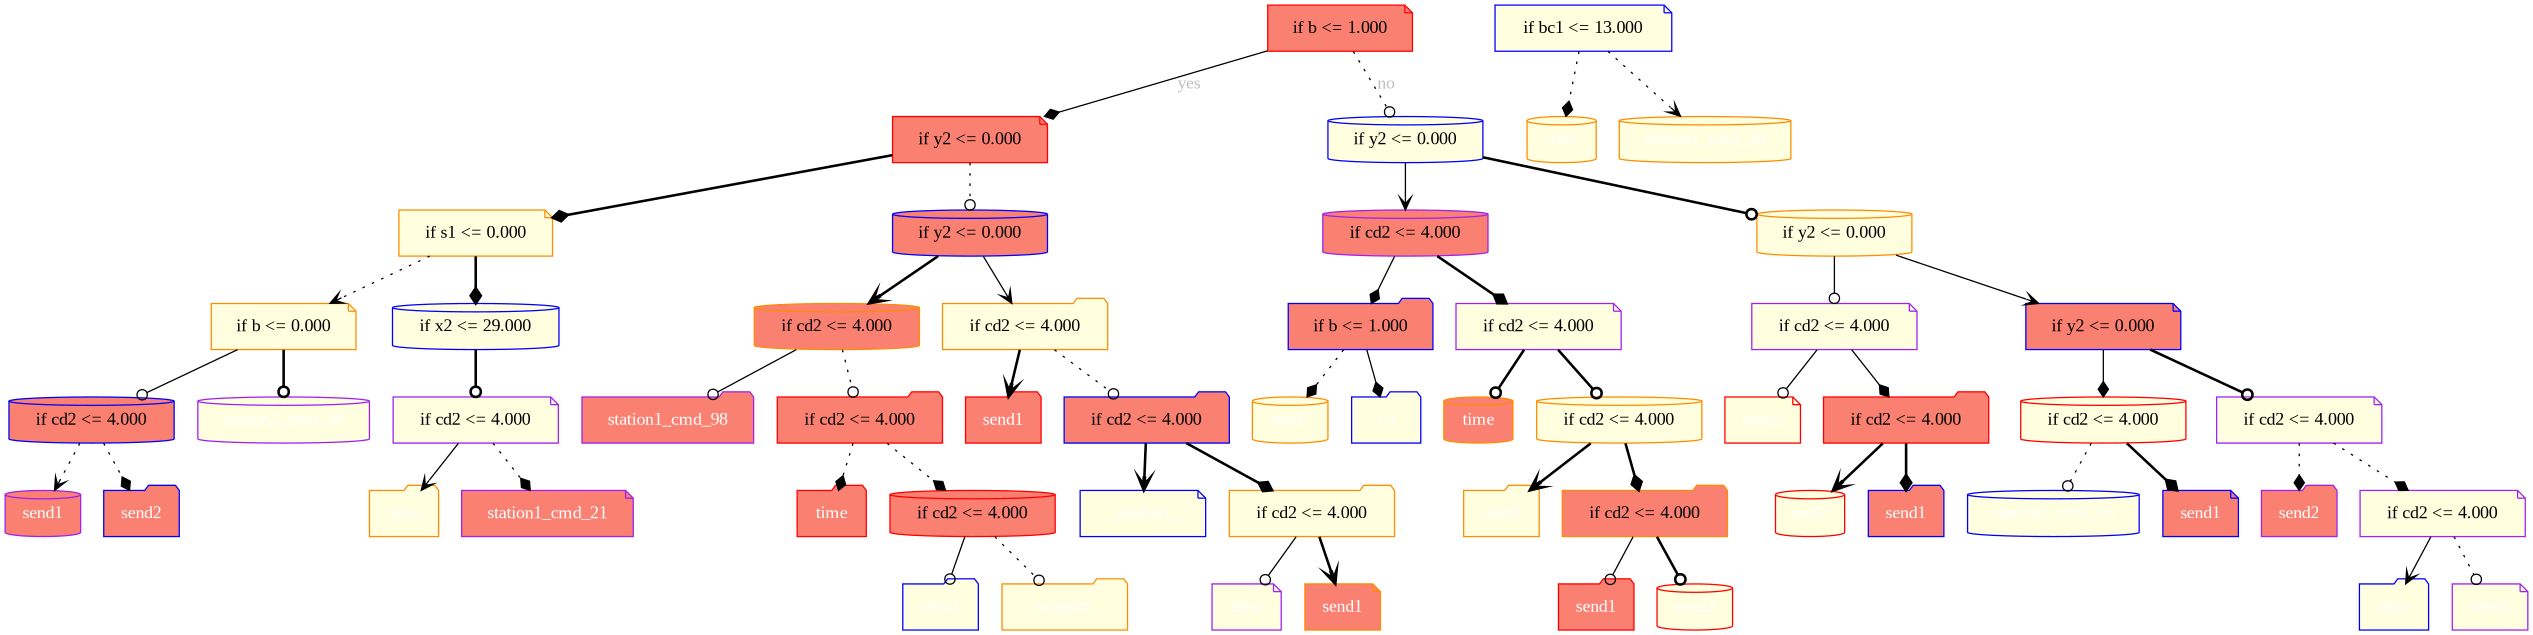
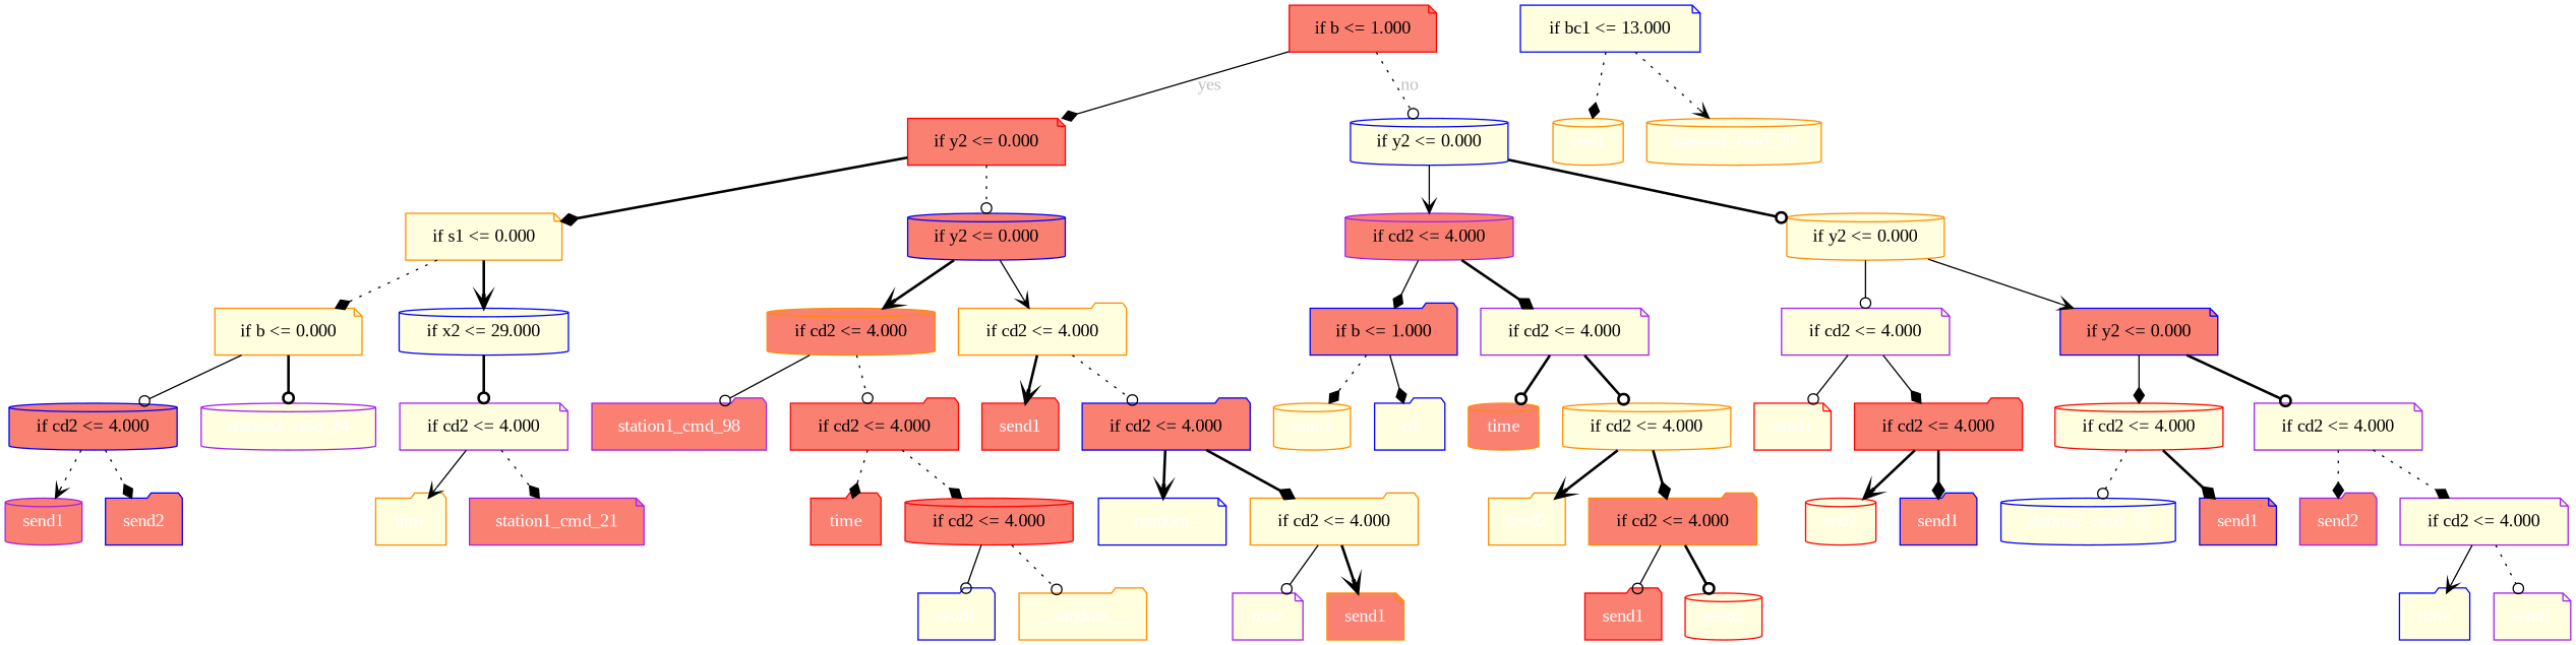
  digraph {
    fontname="Liberation Serif"
    node [color=blue fillcolor=lightyellow fontname="Liberation Serif" shape=folder style="filled, rounded" fontcolor=white]
    edge [arrowhead=odot fontcolor=gray fontname="Liberation Serif" style=bold]
    n1 [color=red fillcolor=salmon height=0.5 label="if b <= 1.000" shape=note width=1.5694 fontcolor=""]
    n2 [color=red fillcolor=salmon height=0.5 label="if y2 <= 0.000" shape=note width=1.6806 fontcolor=""]
    n3 [height=0.5 label="if y2 <= 0.000" shape=cylinder width=1.6806 fontcolor=""]
    n4 [color=darkorange height=0.5 label="if s1 <= 0.000" shape=note width=1.6667 fontcolor=""]
    n5 [fillcolor=salmon height=0.5 label="if y2 <= 0.000" shape=cylinder width=1.6806 fontcolor=""]
    n6 [color=purple fillcolor=salmon height=0.5 label="if cd2 <= 4.000" shape=cylinder width=1.7917 fontcolor=""]
    n7 [color=darkorange height=0.5 label="if y2 <= 0.000" shape=cylinder width=1.6806 fontcolor=""]
    n8 [color=darkorange height=0.5 label="if b <= 0.000" shape=note width=1.5694 fontcolor=""]
    n9 [height=0.5 label="if x2 <= 29.000" shape=cylinder width=1.8056 fontcolor=""]
    n10 [color=darkorange fillcolor=salmon height=0.5 label="if cd2 <= 4.000" shape=cylinder width=1.7917 fontcolor=""]
    n11 [color=darkorange height=0.5 label="if cd2 <= 4.000" width=1.7917 fontcolor=""]
    n12 [fillcolor=salmon height=0.5 label="if b <= 1.000" width=1.5694 fontcolor=""]
    n13 [color=purple height=0.5 label="if cd2 <= 4.000" shape=note width=1.7917 fontcolor=""]
    n14 [color=purple height=0.5 label="if cd2 <= 4.000" shape=note width=1.7917 fontcolor=""]
    n15 [fillcolor=salmon height=0.5 label="if y2 <= 0.000" shape=note width=1.6806 fontcolor=""]
    n16 [fillcolor=salmon height=0.5 label="if cd2 <= 4.000" shape=cylinder width=1.7917 fontcolor=""]
    n17 [color=purple height=0.5 label=station2_cmd_34 shape=cylinder width=1.8611]
    n18 [color=purple height=0.5 label="if cd2 <= 4.000" shape=note width=1.7917 fontcolor=""]
    n19 [color=purple fillcolor=salmon height=0.5 label=station1_cmd_98 width=1.8611]
    n20 [color=red fillcolor=salmon height=0.5 label="if cd2 <= 4.000" width=1.7917 fontcolor=""]
    n21 [color=red fillcolor=salmon height=0.5 label=send1 width=0.81944]
    n22 [fillcolor=salmon height=0.5 label="if cd2 <= 4.000" width=1.7917 fontcolor=""]
    n23 [color=purple fillcolor=salmon height=0.5 label=send1 shape=cylinder width=0.81944]
    n24 [fillcolor=salmon height=0.5 label=send2 width=0.81944]
    n25 [color=darkorange height=0.5 label=time width=0.75]
    n26 [color=purple fillcolor=salmon height=0.5 label=station1_cmd_21 shape=note width=1.8611]
    n27 [height=0.5 label="if bc1 <= 13.000" shape=note width=1.9167 fontcolor=""]
    n28 [color=darkorange height=0.5 label=end1 shape=cylinder width=0.75]
    n29 [color=darkorange height=0.5 label=station1_cmd_20 shape=cylinder width=1.8611]
    n30 [color=red fillcolor=salmon height=0.5 label=time width=0.75]
    n31 [color=red fillcolor=salmon height=0.5 label="if cd2 <= 4.000" shape=cylinder width=1.7917 fontcolor=""]
    n32 [height=0.5 label=__random__ shape=note width=1.3611]
    n33 [color=darkorange height=0.5 label="if cd2 <= 4.000" width=1.7917 fontcolor=""]
    n34 [height=0.5 label=send1 width=0.81944]
    n35 [color=darkorange height=0.5 label=__random__ width=1.3611]
    n36 [color=purple height=0.5 label=time shape=note width=0.75]
    n37 [color=darkorange fillcolor=salmon height=0.5 label=send1 shape=note width=0.81944]
    n38 [color=darkorange height=0.5 label=send1 shape=cylinder width=0.81944]
    n39 [height=0.5 label=cd width=0.75]
    n40 [color=darkorange fillcolor=salmon height=0.5 label=time shape=cylinder width=0.75]
    n41 [color=darkorange height=0.5 label="if cd2 <= 4.000" shape=cylinder width=1.7917 fontcolor=""]
    n42 [color=red height=0.5 label=send1 shape=note width=0.81944]
    n43 [color=red fillcolor=salmon height=0.5 label="if cd2 <= 4.000" width=1.7917 fontcolor=""]
    n44 [color=red height=0.5 label="if cd2 <= 4.000" shape=cylinder width=1.7917 fontcolor=""]
    n45 [color=purple height=0.5 label="if cd2 <= 4.000" shape=note width=1.7917 fontcolor=""]
    n46 [color=darkorange height=0.5 label=send2 width=0.81944]
    n47 [color=darkorange fillcolor=salmon height=0.5 label="if cd2 <= 4.000" width=1.7917 fontcolor=""]
    n48 [color=red fillcolor=salmon height=0.5 label=send1 width=0.81944]
    n49 [color=red height=0.5 label=send2 shape=cylinder width=0.81944]
    n50 [color=red height=0.5 label=end2 shape=cylinder width=0.75]
    n51 [fillcolor=salmon height=0.5 label=send1 width=0.81944]
    n52 [height=0.5 label=station2_cmd_33 shape=cylinder width=1.8611]
    n53 [fillcolor=salmon height=0.5 label=send1 shape=note width=0.81944]
    n54 [color=purple fillcolor=salmon height=0.5 label=send2 width=0.81944]
    n55 [color=purple height=0.5 label="if cd2 <= 4.000" shape=note width=1.7917 fontcolor=""]
    n56 [height=0.5 label=time width=0.75]
    n57 [color=purple height=0.5 label=send1 shape=note width=0.81944]
    n1 -> n2 [arrowhead=diamond label=yes style=solid]
    n1 -> n3 [label=no style=dotted]
    n2 -> n4 [arrowhead=diamond]
    n2 -> n5 [style=dotted]
    n3 -> n6 [arrowhead=vee style=solid]
    n3 -> n7
-   n4 -> n8 [arrowhead=vee style=dotted]
-   n4 -> n9 [arrowhead=diamond]
+   n4 -> n8 [arrowhead=diamond style=dotted]
+   n4 -> n9 [arrowhead=vee]
    n5 -> n10 [arrowhead=vee]
    n5 -> n11 [arrowhead=vee style=solid]
    n6 -> n12 [arrowhead=diamond style=solid]
    n6 -> n13 [arrowhead=diamond]
    n7 -> n14 [style=solid]
    n7 -> n15 [arrowhead=vee style=solid]
    n8 -> n16 [style=solid]
    n8 -> n17
    n9 -> n18
    n10 -> n19 [style=solid]
    n10 -> n20 [style=dotted]
    n11 -> n21 [arrowhead=vee]
    n11 -> n22 [style=dotted]
    n12 -> n38 [arrowhead=diamond style=dotted]
    n12 -> n39 [arrowhead=diamond style=solid]
    n13 -> n40
    n13 -> n41
    n14 -> n42 [style=solid]
    n14 -> n43 [arrowhead=diamond style=solid]
    n15 -> n44 [arrowhead=diamond style=solid]
    n15 -> n45
    n16 -> n23 [arrowhead=vee style=dotted]
    n16 -> n24 [arrowhead=diamond style=dotted]
    n18 -> n25 [arrowhead=vee style=solid]
    n18 -> n26 [arrowhead=diamond style=dotted]
    n20 -> n30 [arrowhead=diamond style=dotted]
    n20 -> n31 [arrowhead=diamond style=dotted]
    n22 -> n32 [arrowhead=vee]
    n22 -> n33 [arrowhead=diamond]
    n27 -> n28 [arrowhead=diamond style=dotted]
    n27 -> n29 [arrowhead=vee style=dotted]
    n31 -> n34 [style=solid]
    n31 -> n35 [style=dotted]
    n33 -> n36 [style=solid]
    n33 -> n37 [arrowhead=vee]
    n41 -> n46 [arrowhead=vee]
    n41 -> n47 [arrowhead=diamond]
    n43 -> n50 [arrowhead=vee]
    n43 -> n51 [arrowhead=diamond]
    n44 -> n52 [style=dotted]
    n44 -> n53 [arrowhead=diamond]
    n45 -> n54 [arrowhead=diamond style=dotted]
    n45 -> n55 [arrowhead=diamond style=dotted]
    n47 -> n48 [style=solid]
    n47 -> n49
    n55 -> n56 [arrowhead=vee style=solid]
    n55 -> n57 [style=dotted]
  }
